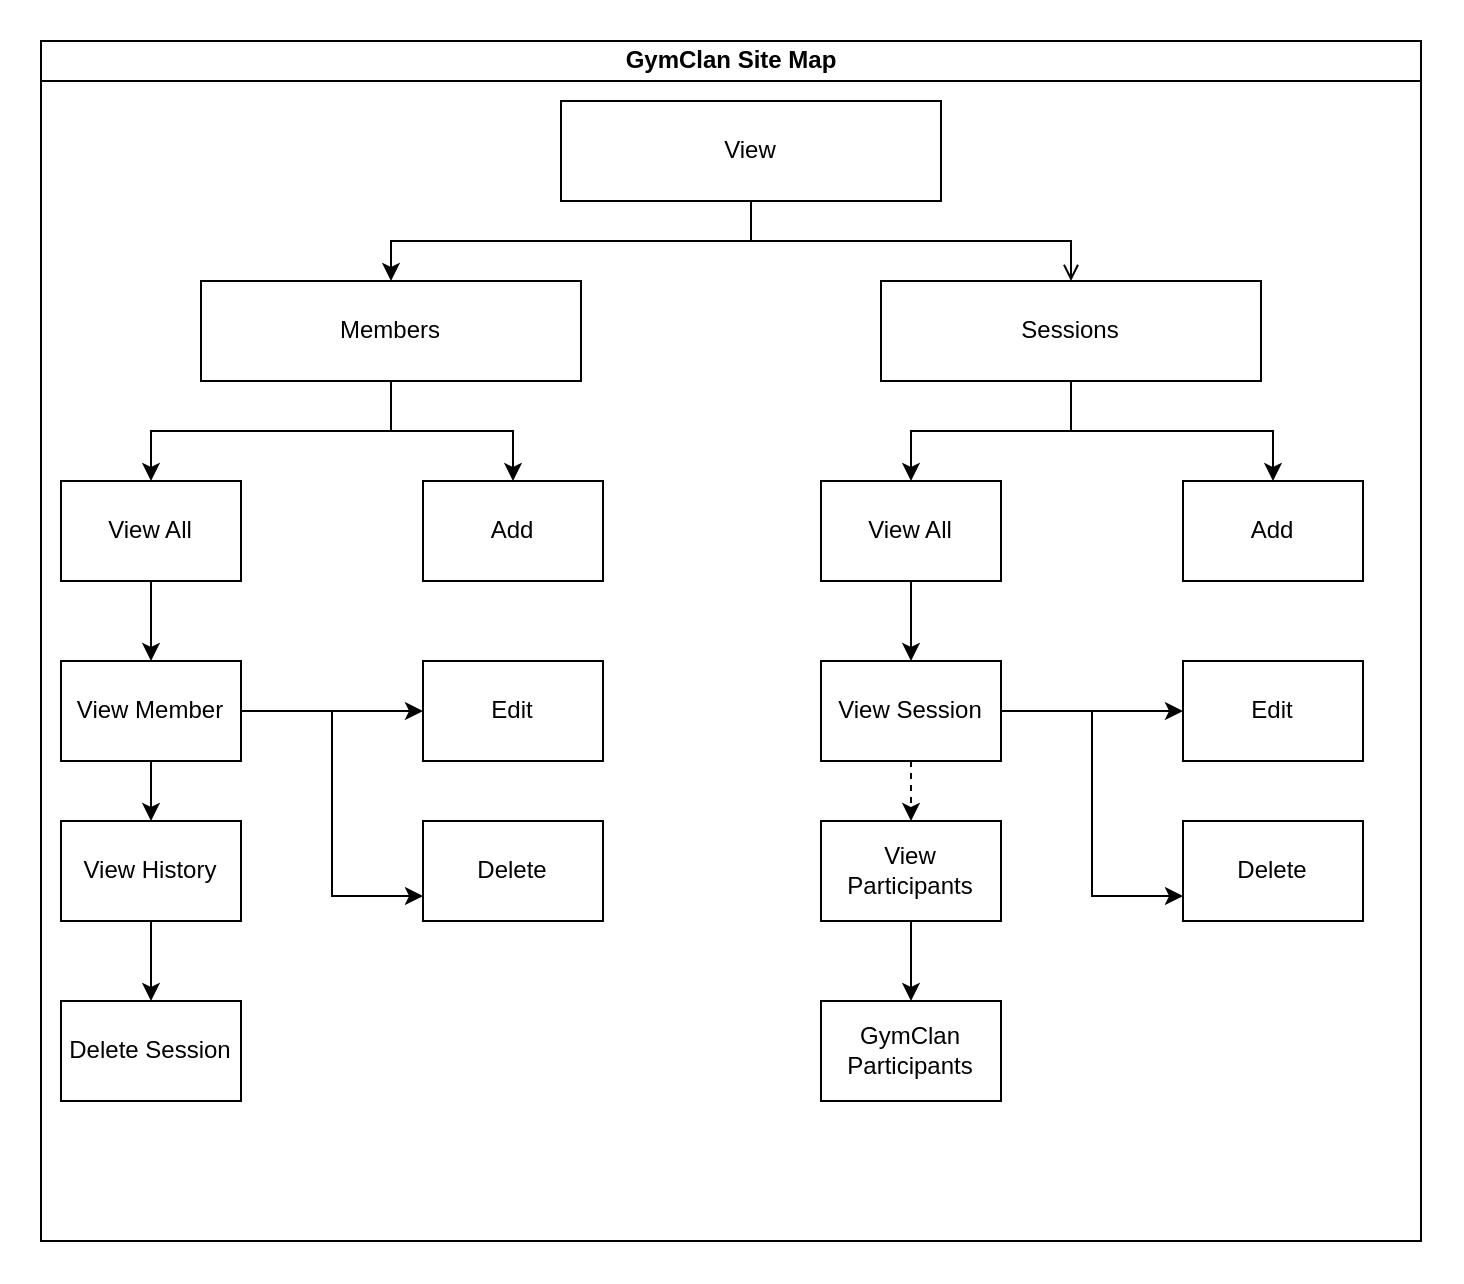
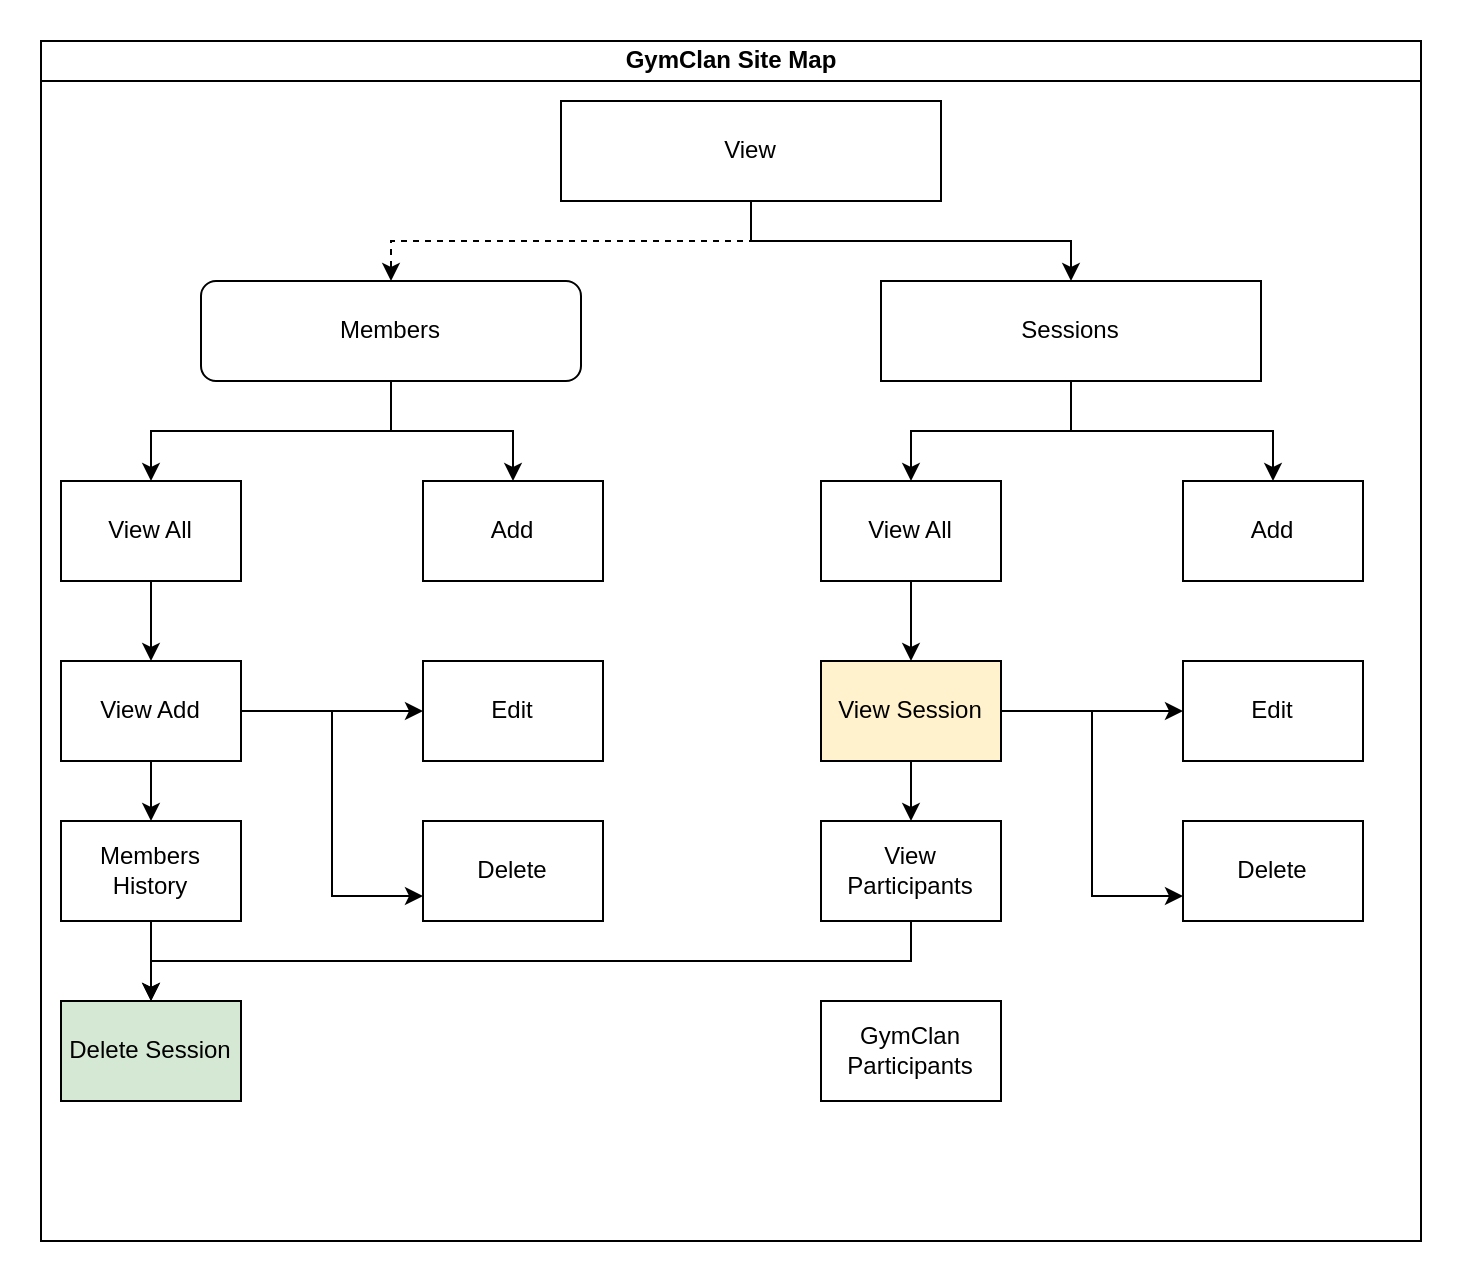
  <mxCell id="0" />
  <mxCell id="1" parent="0" />
  <mxCell id="2" value="GymClan Site Map" style="swimlane;html=1;startSize=20;horizontal=1;containerType=tree;glass=0;" parent="1" vertex="1"><mxGeometry x="20" y="20" width="690" height="600" as="geometry" /></mxCell>
- <mxCell id="3" style="edgeStyle=orthogonalEdgeStyle;rounded=0;orthogonalLoop=1;jettySize=auto;html=1;exitX=0.5;exitY=1;exitDx=0;exitDy=0;entryX=0.5;entryY=0;entryDx=0;entryDy=0;" edge="1" parent="2" source="5" target="8"><mxGeometry relative="1" as="geometry" /></mxCell>
- <mxCell id="4" style="edgeStyle=orthogonalEdgeStyle;rounded=0;orthogonalLoop=1;jettySize=auto;html=1;exitX=0.5;exitY=1;exitDx=0;exitDy=0;entryX=0.5;entryY=0;entryDx=0;entryDy=0;endArrow=open;" edge="1" parent="2" source="5" target="11"><mxGeometry relative="1" as="geometry" /></mxCell>
+ <mxCell id="3" style="edgeStyle=orthogonalEdgeStyle;rounded=0;orthogonalLoop=1;jettySize=auto;html=1;exitX=0.5;exitY=1;exitDx=0;exitDy=0;entryX=0.5;entryY=0;entryDx=0;entryDy=0;dashed=1;" edge="1" parent="2" source="5" target="8"><mxGeometry relative="1" as="geometry" /></mxCell>
+ <mxCell id="4" style="edgeStyle=orthogonalEdgeStyle;rounded=0;orthogonalLoop=1;jettySize=auto;html=1;exitX=0.5;exitY=1;exitDx=0;exitDy=0;entryX=0.5;entryY=0;entryDx=0;entryDy=0;" edge="1" parent="2" source="5" target="11"><mxGeometry relative="1" as="geometry" /></mxCell>
  <mxCell id="5" value="View" style="whiteSpace=wrap;html=1;align=center;treeFolding=1;treeMoving=1;newEdgeStyle={&quot;edgeStyle&quot;:&quot;elbowEdgeStyle&quot;,&quot;startArrow&quot;:&quot;none&quot;,&quot;endArrow&quot;:&quot;none&quot;};" vertex="1" parent="2"><mxGeometry x="260" y="30" width="190" height="50" as="geometry" /></mxCell>
  <mxCell id="6" style="edgeStyle=orthogonalEdgeStyle;rounded=0;orthogonalLoop=1;jettySize=auto;html=1;exitX=0.5;exitY=1;exitDx=0;exitDy=0;entryX=0.5;entryY=0;entryDx=0;entryDy=0;" edge="1" parent="2" source="8" target="13"><mxGeometry relative="1" as="geometry" /></mxCell>
  <mxCell id="7" style="edgeStyle=orthogonalEdgeStyle;rounded=0;orthogonalLoop=1;jettySize=auto;html=1;exitX=0.5;exitY=1;exitDx=0;exitDy=0;" edge="1" parent="2" source="8" target="19"><mxGeometry relative="1" as="geometry" /></mxCell>
- <mxCell id="8" value="Members" style="whiteSpace=wrap;html=1;align=center;treeFolding=1;treeMoving=1;newEdgeStyle={&quot;edgeStyle&quot;:&quot;elbowEdgeStyle&quot;,&quot;startArrow&quot;:&quot;none&quot;,&quot;endArrow&quot;:&quot;none&quot;};" vertex="1" parent="2"><mxGeometry x="80" y="120" width="190" height="50" as="geometry" /></mxCell>
+ <mxCell id="8" value="Members" style="whiteSpace=wrap;html=1;align=center;treeFolding=1;treeMoving=1;newEdgeStyle={&quot;edgeStyle&quot;:&quot;elbowEdgeStyle&quot;,&quot;startArrow&quot;:&quot;none&quot;,&quot;endArrow&quot;:&quot;none&quot;};rounded=1;" vertex="1" parent="2"><mxGeometry x="80" y="120" width="190" height="50" as="geometry" /></mxCell>
  <mxCell id="9" style="edgeStyle=orthogonalEdgeStyle;rounded=0;orthogonalLoop=1;jettySize=auto;html=1;exitX=0.5;exitY=1;exitDx=0;exitDy=0;entryX=0.5;entryY=0;entryDx=0;entryDy=0;" edge="1" parent="2" source="11" target="24"><mxGeometry relative="1" as="geometry" /></mxCell>
  <mxCell id="10" style="edgeStyle=orthogonalEdgeStyle;rounded=0;orthogonalLoop=1;jettySize=auto;html=1;exitX=0.5;exitY=1;exitDx=0;exitDy=0;entryX=0.5;entryY=0;entryDx=0;entryDy=0;" edge="1" parent="2" source="11" target="29"><mxGeometry relative="1" as="geometry" /></mxCell>
  <mxCell id="11" value="Sessions" style="whiteSpace=wrap;html=1;align=center;treeFolding=1;treeMoving=1;newEdgeStyle={&quot;edgeStyle&quot;:&quot;elbowEdgeStyle&quot;,&quot;startArrow&quot;:&quot;none&quot;,&quot;endArrow&quot;:&quot;none&quot;};" vertex="1" parent="2"><mxGeometry x="420" y="120" width="190" height="50" as="geometry" /></mxCell>
  <mxCell id="12" style="edgeStyle=orthogonalEdgeStyle;rounded=0;orthogonalLoop=1;jettySize=auto;html=1;exitX=0.5;exitY=1;exitDx=0;exitDy=0;entryX=0.5;entryY=0;entryDx=0;entryDy=0;" edge="1" parent="2" source="13" target="18"><mxGeometry relative="1" as="geometry" /></mxCell>
  <mxCell id="13" value="View All" style="whiteSpace=wrap;html=1;align=center;treeFolding=1;treeMoving=1;newEdgeStyle={&quot;edgeStyle&quot;:&quot;elbowEdgeStyle&quot;,&quot;startArrow&quot;:&quot;none&quot;,&quot;endArrow&quot;:&quot;none&quot;};" vertex="1" parent="2"><mxGeometry x="10" y="220" width="90" height="50" as="geometry" /></mxCell>
  <mxCell id="14" value="Edit" style="whiteSpace=wrap;html=1;align=center;treeFolding=1;treeMoving=1;newEdgeStyle={&quot;edgeStyle&quot;:&quot;elbowEdgeStyle&quot;,&quot;startArrow&quot;:&quot;none&quot;,&quot;endArrow&quot;:&quot;none&quot;};" vertex="1" parent="2"><mxGeometry x="191" y="310" width="90" height="50" as="geometry" /></mxCell>
  <mxCell id="15" style="edgeStyle=orthogonalEdgeStyle;rounded=0;orthogonalLoop=1;jettySize=auto;html=1;exitX=0.5;exitY=1;exitDx=0;exitDy=0;entryX=0.5;entryY=0;entryDx=0;entryDy=0;" edge="1" parent="2" source="18" target="21"><mxGeometry relative="1" as="geometry" /></mxCell>
  <mxCell id="16" style="edgeStyle=orthogonalEdgeStyle;rounded=0;orthogonalLoop=1;jettySize=auto;html=1;exitX=1;exitY=0.5;exitDx=0;exitDy=0;" edge="1" parent="2" source="18" target="14"><mxGeometry relative="1" as="geometry" /></mxCell>
  <mxCell id="17" style="edgeStyle=orthogonalEdgeStyle;rounded=0;orthogonalLoop=1;jettySize=auto;html=1;exitX=1;exitY=0.5;exitDx=0;exitDy=0;entryX=0;entryY=0.75;entryDx=0;entryDy=0;" edge="1" parent="2" source="18" target="22"><mxGeometry relative="1" as="geometry" /></mxCell>
- <mxCell id="18" value="View Member" style="whiteSpace=wrap;html=1;align=center;treeFolding=1;treeMoving=1;newEdgeStyle={&quot;edgeStyle&quot;:&quot;elbowEdgeStyle&quot;,&quot;startArrow&quot;:&quot;none&quot;,&quot;endArrow&quot;:&quot;none&quot;};" vertex="1" parent="2"><mxGeometry x="10" y="310" width="90" height="50" as="geometry" /></mxCell>
+ <mxCell id="18" value="View Add" style="whiteSpace=wrap;html=1;align=center;treeFolding=1;treeMoving=1;newEdgeStyle={&quot;edgeStyle&quot;:&quot;elbowEdgeStyle&quot;,&quot;startArrow&quot;:&quot;none&quot;,&quot;endArrow&quot;:&quot;none&quot;};" vertex="1" parent="2"><mxGeometry x="10" y="310" width="90" height="50" as="geometry" /></mxCell>
  <mxCell id="19" value="Add" style="whiteSpace=wrap;html=1;align=center;treeFolding=1;treeMoving=1;newEdgeStyle={&quot;edgeStyle&quot;:&quot;elbowEdgeStyle&quot;,&quot;startArrow&quot;:&quot;none&quot;,&quot;endArrow&quot;:&quot;none&quot;};" vertex="1" parent="2"><mxGeometry x="191" y="220" width="90" height="50" as="geometry" /></mxCell>
  <mxCell id="20" style="edgeStyle=orthogonalEdgeStyle;rounded=0;orthogonalLoop=1;jettySize=auto;html=1;exitX=0.5;exitY=1;exitDx=0;exitDy=0;" edge="1" parent="2" source="21" target="23"><mxGeometry relative="1" as="geometry" /></mxCell>
- <mxCell id="21" value="View History" style="whiteSpace=wrap;html=1;align=center;treeFolding=1;treeMoving=1;newEdgeStyle={&quot;edgeStyle&quot;:&quot;elbowEdgeStyle&quot;,&quot;startArrow&quot;:&quot;none&quot;,&quot;endArrow&quot;:&quot;none&quot;};" vertex="1" parent="2"><mxGeometry x="10" y="390" width="90" height="50" as="geometry" /></mxCell>
+ <mxCell id="21" value="Members History" style="whiteSpace=wrap;html=1;align=center;treeFolding=1;treeMoving=1;newEdgeStyle={&quot;edgeStyle&quot;:&quot;elbowEdgeStyle&quot;,&quot;startArrow&quot;:&quot;none&quot;,&quot;endArrow&quot;:&quot;none&quot;};" vertex="1" parent="2"><mxGeometry x="10" y="390" width="90" height="50" as="geometry" /></mxCell>
  <mxCell id="22" value="Delete" style="whiteSpace=wrap;html=1;align=center;treeFolding=1;treeMoving=1;newEdgeStyle={&quot;edgeStyle&quot;:&quot;elbowEdgeStyle&quot;,&quot;startArrow&quot;:&quot;none&quot;,&quot;endArrow&quot;:&quot;none&quot;};" vertex="1" parent="2"><mxGeometry x="191" y="390" width="90" height="50" as="geometry" /></mxCell>
- <mxCell id="23" value="Delete Session" style="whiteSpace=wrap;html=1;align=center;treeFolding=1;treeMoving=1;newEdgeStyle={&quot;edgeStyle&quot;:&quot;elbowEdgeStyle&quot;,&quot;startArrow&quot;:&quot;none&quot;,&quot;endArrow&quot;:&quot;none&quot;};" vertex="1" parent="2"><mxGeometry x="10" y="480" width="90" height="50" as="geometry" /></mxCell>
+ <mxCell id="23" value="Delete Session" style="whiteSpace=wrap;html=1;align=center;treeFolding=1;treeMoving=1;newEdgeStyle={&quot;edgeStyle&quot;:&quot;elbowEdgeStyle&quot;,&quot;startArrow&quot;:&quot;none&quot;,&quot;endArrow&quot;:&quot;none&quot;};fillColor=#d5e8d4;" vertex="1" parent="2"><mxGeometry x="10" y="480" width="90" height="50" as="geometry" /></mxCell>
  <mxCell id="24" value="View All" style="whiteSpace=wrap;html=1;align=center;treeFolding=1;treeMoving=1;newEdgeStyle={&quot;edgeStyle&quot;:&quot;elbowEdgeStyle&quot;,&quot;startArrow&quot;:&quot;none&quot;,&quot;endArrow&quot;:&quot;none&quot;};" vertex="1" parent="2"><mxGeometry x="390" y="220" width="90" height="50" as="geometry" /></mxCell>
  <mxCell id="25" value="Edit" style="whiteSpace=wrap;html=1;align=center;treeFolding=1;treeMoving=1;newEdgeStyle={&quot;edgeStyle&quot;:&quot;elbowEdgeStyle&quot;,&quot;startArrow&quot;:&quot;none&quot;,&quot;endArrow&quot;:&quot;none&quot;};" vertex="1" parent="2"><mxGeometry x="571" y="310" width="90" height="50" as="geometry" /></mxCell>
  <mxCell id="26" style="edgeStyle=orthogonalEdgeStyle;rounded=0;orthogonalLoop=1;jettySize=auto;html=1;exitX=1;exitY=0.5;exitDx=0;exitDy=0;" edge="1" parent="2" source="27" target="25"><mxGeometry relative="1" as="geometry" /></mxCell>
- <mxCell id="27" value="View Session" style="whiteSpace=wrap;html=1;align=center;treeFolding=1;treeMoving=1;newEdgeStyle={&quot;edgeStyle&quot;:&quot;elbowEdgeStyle&quot;,&quot;startArrow&quot;:&quot;none&quot;,&quot;endArrow&quot;:&quot;none&quot;};" vertex="1" parent="2"><mxGeometry x="390" y="310" width="90" height="50" as="geometry" /></mxCell>
+ <mxCell id="27" value="View Session" style="whiteSpace=wrap;html=1;align=center;treeFolding=1;treeMoving=1;newEdgeStyle={&quot;edgeStyle&quot;:&quot;elbowEdgeStyle&quot;,&quot;startArrow&quot;:&quot;none&quot;,&quot;endArrow&quot;:&quot;none&quot;};fillColor=#fff2cc;" vertex="1" parent="2"><mxGeometry x="390" y="310" width="90" height="50" as="geometry" /></mxCell>
  <mxCell id="28" style="edgeStyle=orthogonalEdgeStyle;rounded=0;orthogonalLoop=1;jettySize=auto;html=1;exitX=0.5;exitY=1;exitDx=0;exitDy=0;entryX=0.5;entryY=0;entryDx=0;entryDy=0;" edge="1" parent="2" source="24" target="27"><mxGeometry relative="1" as="geometry" /></mxCell>
  <mxCell id="29" value="Add" style="whiteSpace=wrap;html=1;align=center;treeFolding=1;treeMoving=1;newEdgeStyle={&quot;edgeStyle&quot;:&quot;elbowEdgeStyle&quot;,&quot;startArrow&quot;:&quot;none&quot;,&quot;endArrow&quot;:&quot;none&quot;};" vertex="1" parent="2"><mxGeometry x="571" y="220" width="90" height="50" as="geometry" /></mxCell>
  <mxCell id="30" value="View Participants" style="whiteSpace=wrap;html=1;align=center;treeFolding=1;treeMoving=1;newEdgeStyle={&quot;edgeStyle&quot;:&quot;elbowEdgeStyle&quot;,&quot;startArrow&quot;:&quot;none&quot;,&quot;endArrow&quot;:&quot;none&quot;};" vertex="1" parent="2"><mxGeometry x="390" y="390" width="90" height="50" as="geometry" /></mxCell>
- <mxCell id="31" style="edgeStyle=orthogonalEdgeStyle;rounded=0;orthogonalLoop=1;jettySize=auto;html=1;exitX=0.5;exitY=1;exitDx=0;exitDy=0;entryX=0.5;entryY=0;entryDx=0;entryDy=0;dashed=1;" edge="1" parent="2" source="27" target="30"><mxGeometry relative="1" as="geometry" /></mxCell>
+ <mxCell id="31" style="edgeStyle=orthogonalEdgeStyle;rounded=0;orthogonalLoop=1;jettySize=auto;html=1;exitX=0.5;exitY=1;exitDx=0;exitDy=0;entryX=0.5;entryY=0;entryDx=0;entryDy=0;" edge="1" parent="2" source="27" target="30"><mxGeometry relative="1" as="geometry" /></mxCell>
  <mxCell id="32" value="Delete" style="whiteSpace=wrap;html=1;align=center;treeFolding=1;treeMoving=1;newEdgeStyle={&quot;edgeStyle&quot;:&quot;elbowEdgeStyle&quot;,&quot;startArrow&quot;:&quot;none&quot;,&quot;endArrow&quot;:&quot;none&quot;};" vertex="1" parent="2"><mxGeometry x="571" y="390" width="90" height="50" as="geometry" /></mxCell>
  <mxCell id="33" style="edgeStyle=orthogonalEdgeStyle;rounded=0;orthogonalLoop=1;jettySize=auto;html=1;exitX=1;exitY=0.5;exitDx=0;exitDy=0;entryX=0;entryY=0.75;entryDx=0;entryDy=0;" edge="1" parent="2" source="27" target="32"><mxGeometry relative="1" as="geometry" /></mxCell>
  <mxCell id="34" value="GymClan Participants" style="whiteSpace=wrap;html=1;align=center;treeFolding=1;treeMoving=1;newEdgeStyle={&quot;edgeStyle&quot;:&quot;elbowEdgeStyle&quot;,&quot;startArrow&quot;:&quot;none&quot;,&quot;endArrow&quot;:&quot;none&quot;};" vertex="1" parent="2"><mxGeometry x="390" y="480" width="90" height="50" as="geometry" /></mxCell>
- <mxCell id="35" style="edgeStyle=orthogonalEdgeStyle;rounded=0;orthogonalLoop=1;jettySize=auto;html=1;exitX=0.5;exitY=1;exitDx=0;exitDy=0;" edge="1" parent="2" source="30" target="34"><mxGeometry relative="1" as="geometry" /></mxCell>
+ <mxCell id="35" style="edgeStyle=orthogonalEdgeStyle;rounded=0;orthogonalLoop=1;jettySize=auto;html=1;exitX=0.5;exitY=1;exitDx=0;exitDy=0;" edge="1" parent="2" source="30" target="23"><mxGeometry relative="1" as="geometry" /></mxCell>
